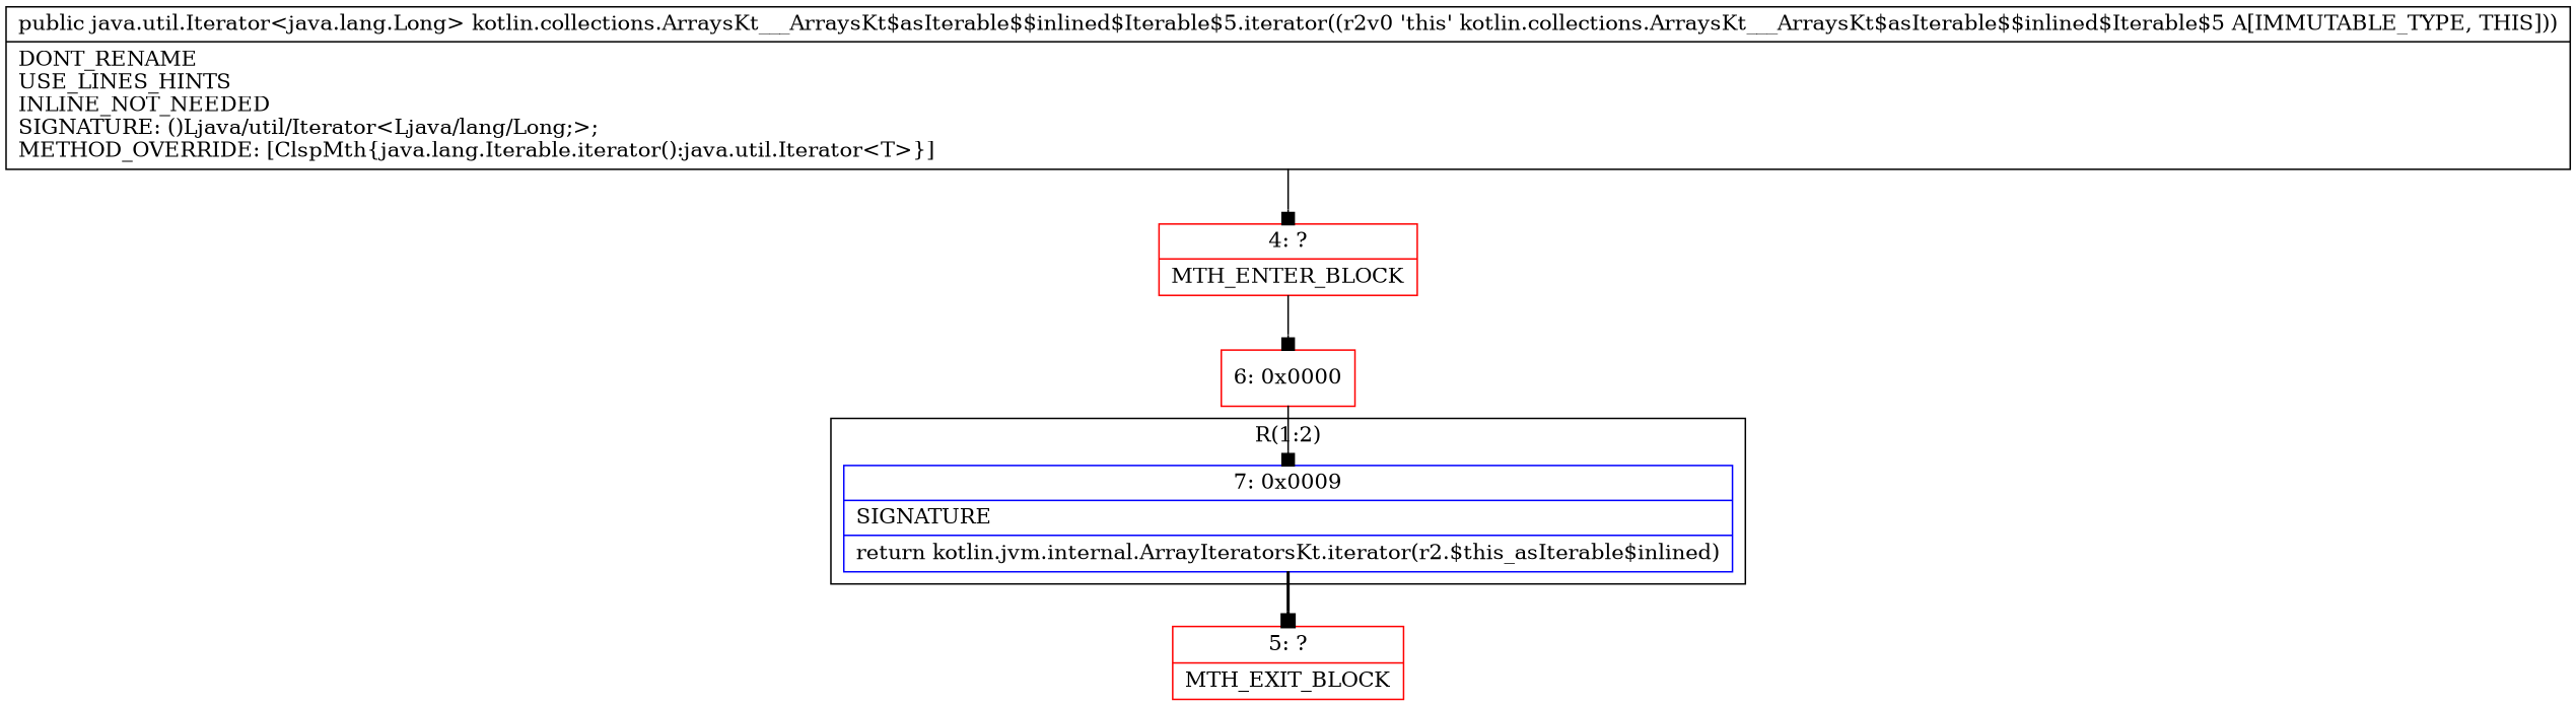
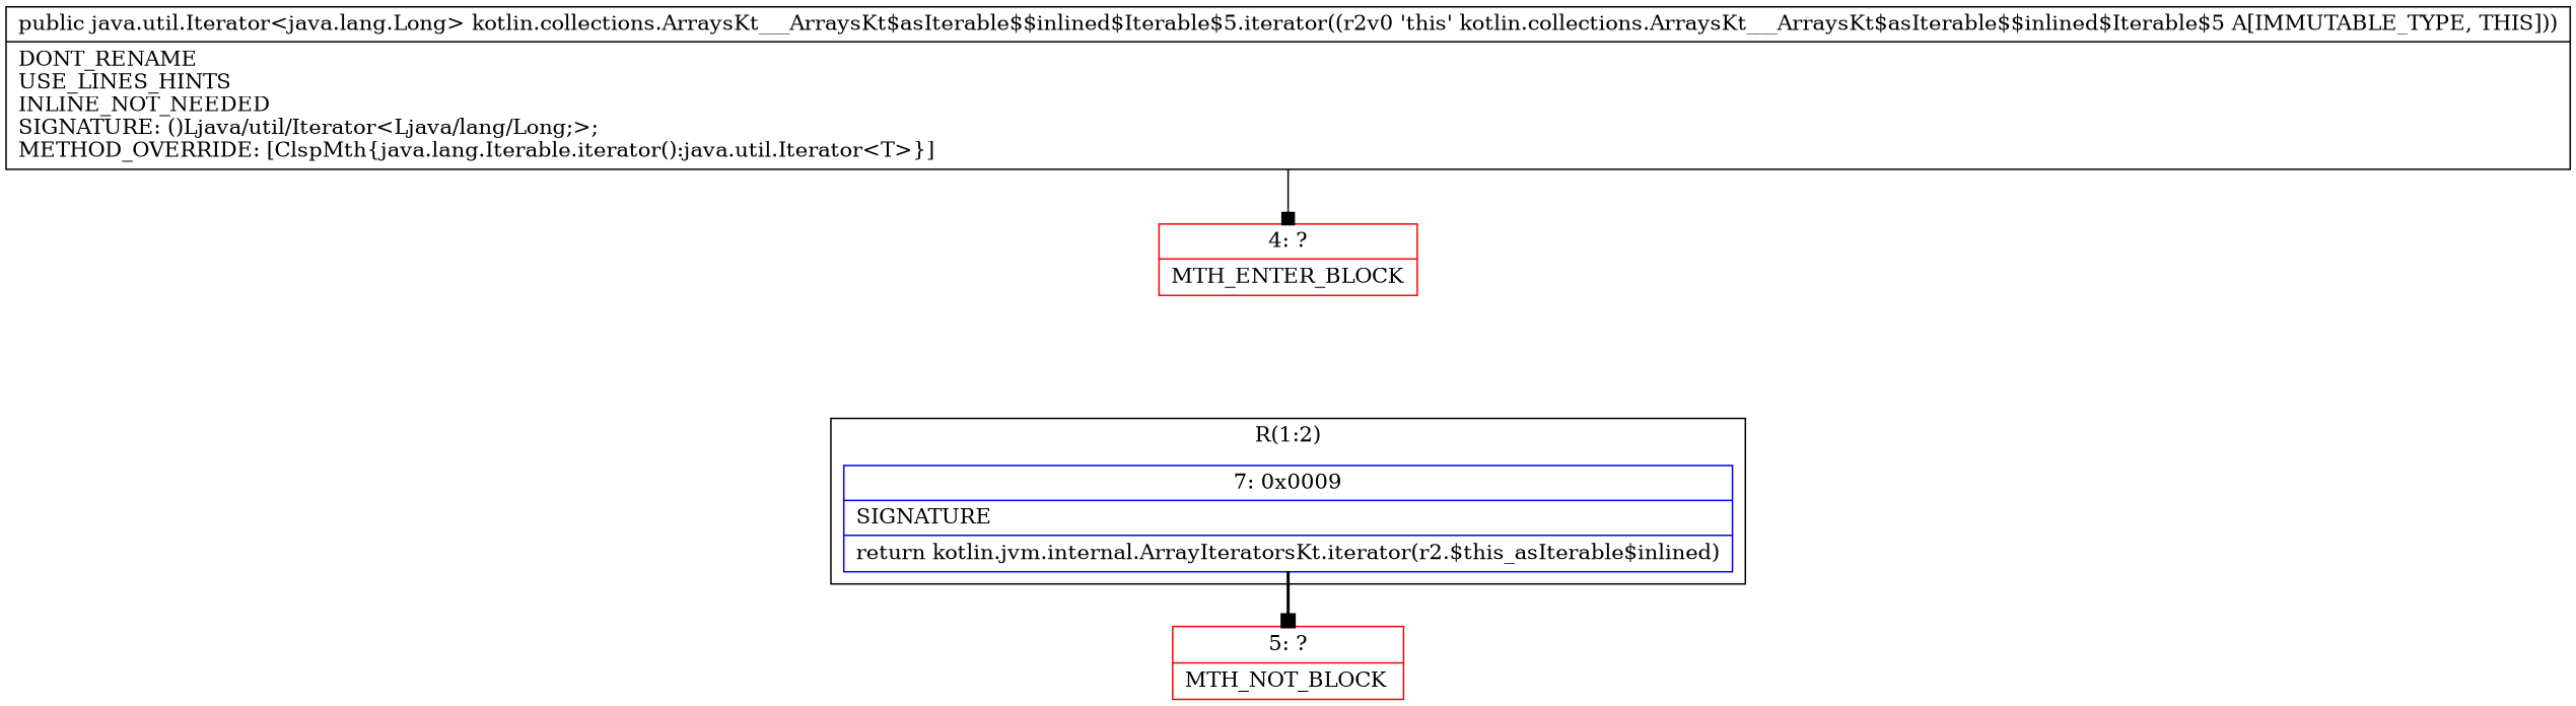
  digraph {
    node [color=red shape=record]
    edge [arrowhead=box style=solid]
    n1 [color=blue label="{7\:\ 0x0009|SIGNATURE\l|return kotlin.jvm.internal.ArrayIteratorsKt.iterator(r2.$this_asIterable$inlined)\l}"]
-   n2 [label="{5\:\ ?|MTH_EXIT_BLOCK\l}"]
+   n2 [label="{5\:\ ?|MTH_NOT_BLOCK\l}"]
    n3 [label="{4\:\ ?|MTH_ENTER_BLOCK\l}"]
-   n4 [label="{6\:\ 0x0000}"]
    n5 [label="{public java.util.Iterator\<java.lang.Long\> kotlin.collections.ArraysKt___ArraysKt$asIterable$$inlined$Iterable$5.iterator((r2v0 'this' kotlin.collections.ArraysKt___ArraysKt$asIterable$$inlined$Iterable$5 A[IMMUTABLE_TYPE, THIS]))  | DONT_RENAME\lUSE_LINES_HINTS\lINLINE_NOT_NEEDED\lSIGNATURE: ()Ljava\/util\/Iterator\<Ljava\/lang\/Long;\>;\lMETHOD_OVERRIDE: [ClspMth\{java.lang.Iterable.iterator():java.util.Iterator\<T\>\}]\l}" color=""]
    subgraph cluster_1 {
      label="R(1:2)"
      n1
    }
    n1 -> n2 [style=bold]
-   n3 -> n4
-   n4 -> n1
    n5 -> n3
  }
